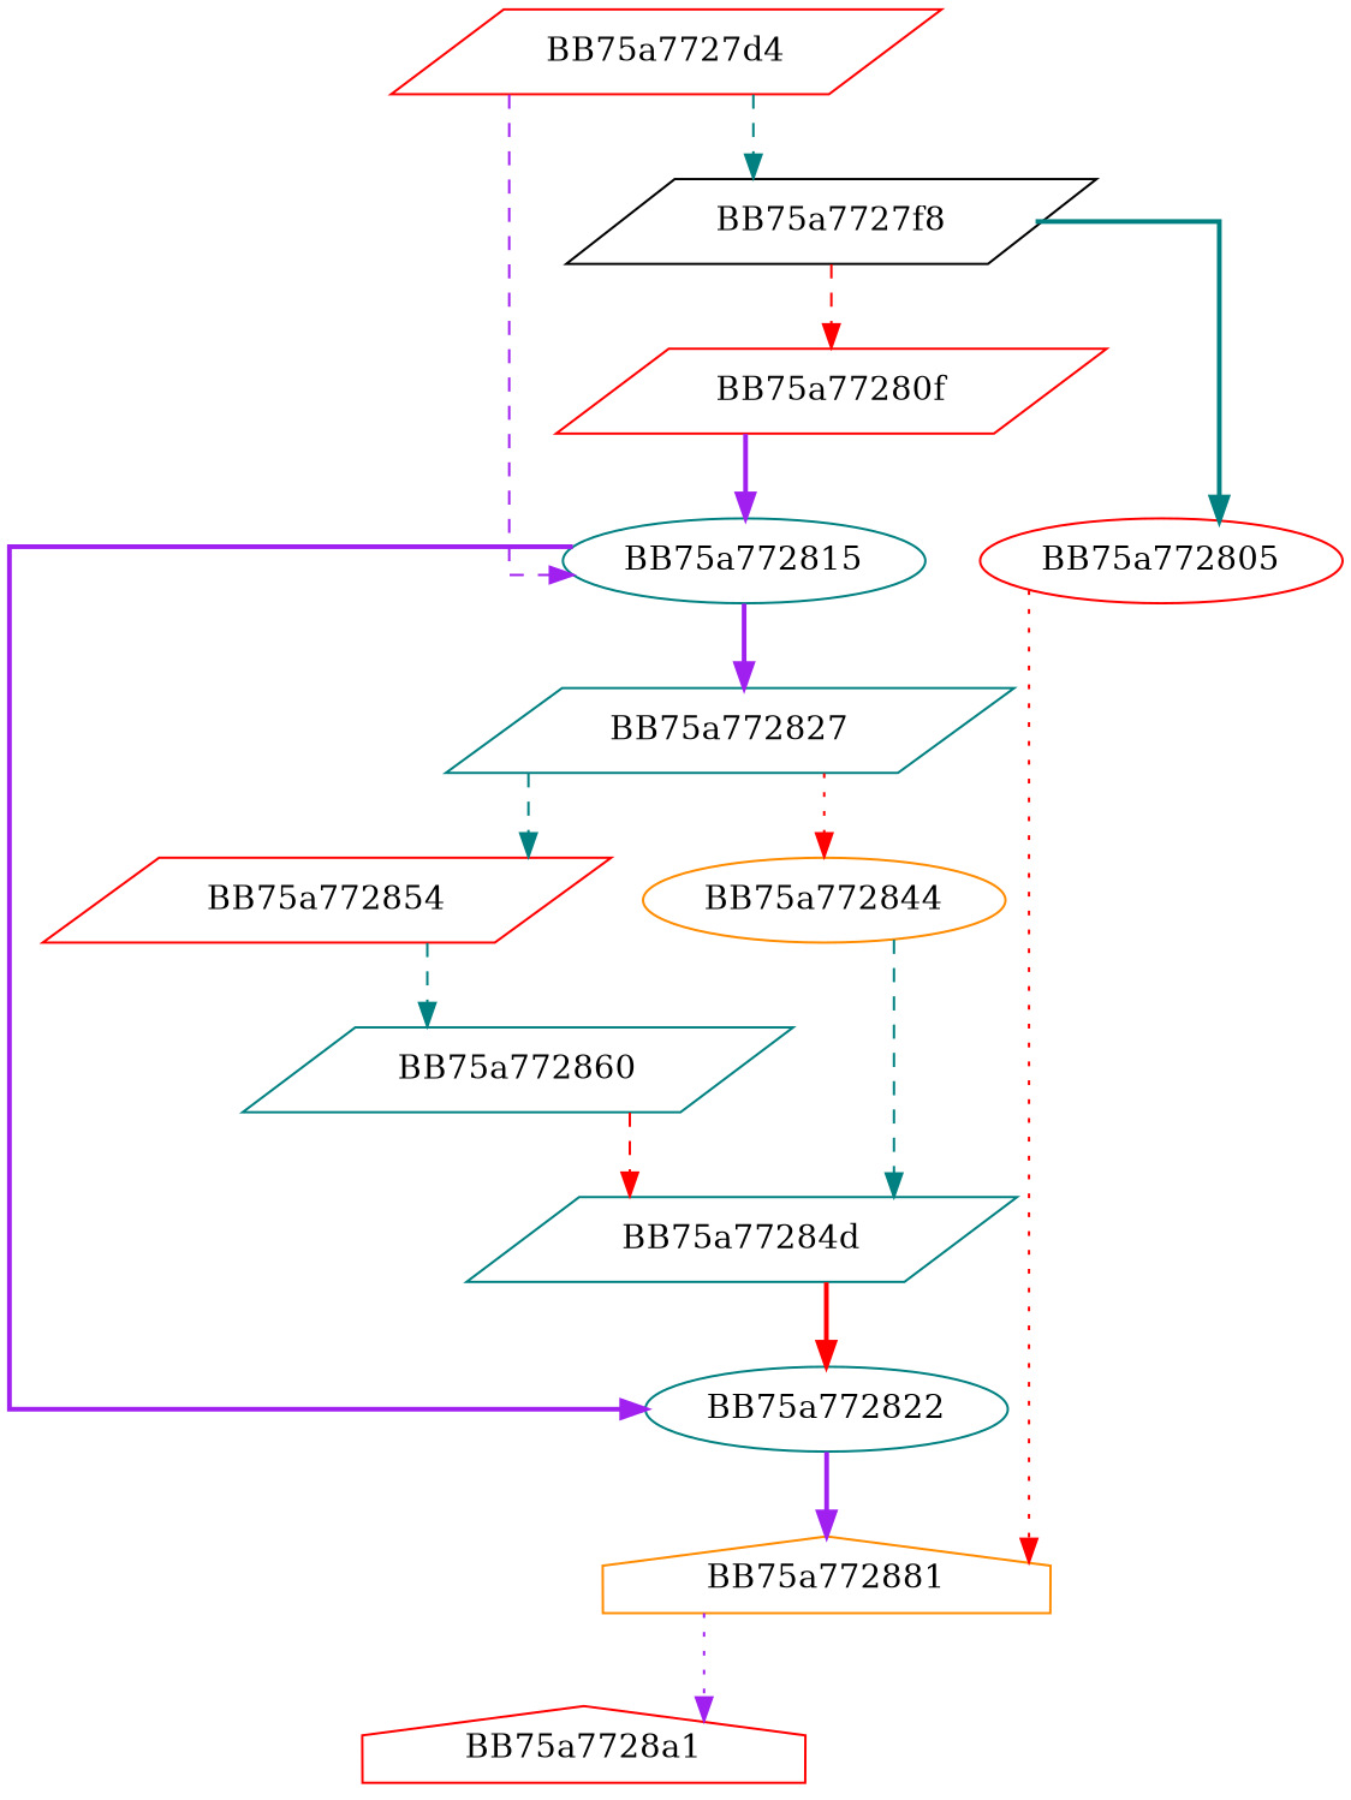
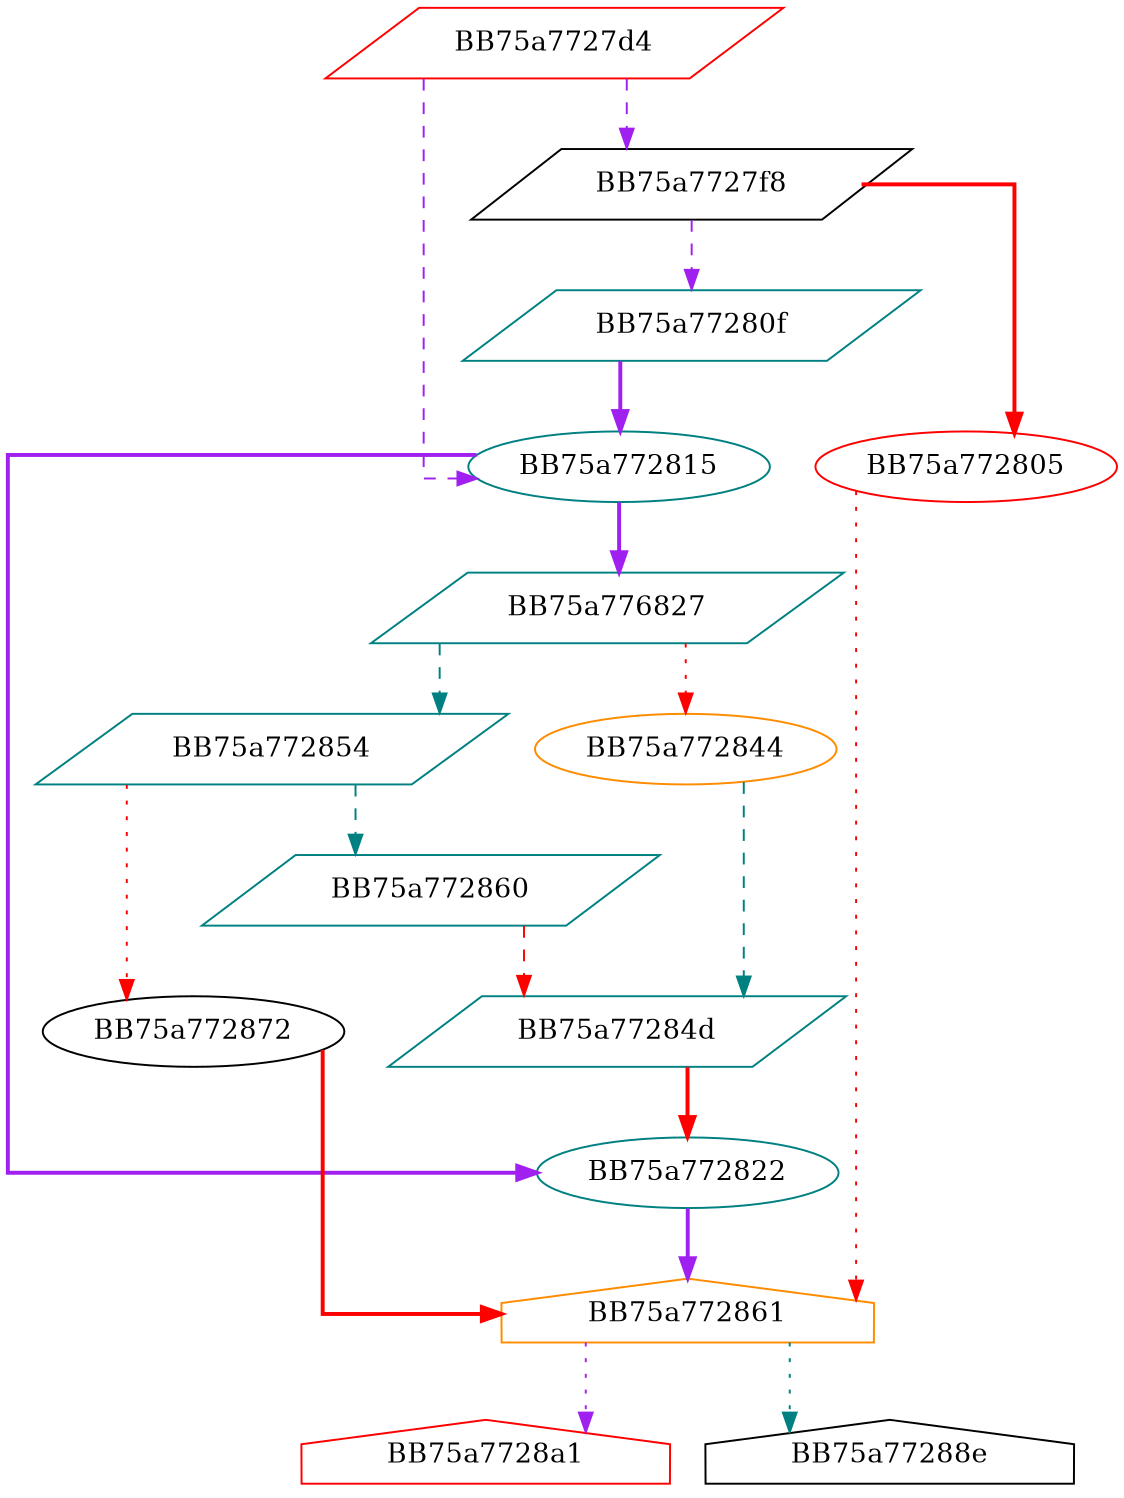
  digraph {
    splines=ortho
    node [color=teal shape=parallelogram]
    edge [color=purple style=dashed]
    BB75a7727d4 [color=red]
    BB75a772815 [shape=ellipse]
    BB75a7727f8 [color=black]
-   BB75a772827
+   BB75a772827 [label=BB75a776827]
    BB75a772822 [shape=ellipse]
-   BB75a77280f [color=red]
+   BB75a77280f
    BB75a772805 [color=red shape=ellipse]
-   BB75a772854 [color=red]
+   BB75a772854
    BB75a772844 [color=darkorange shape=ellipse]
-   BB75a772881 [color=darkorange shape=house]
+   BB75a772881 [color=darkorange shape=house label=BB75a772861]
    BB75a7728a1 [color=red shape=house]
+   BB75a77288e [color=black shape=house]
+   BB75a772872 [color=black shape=ellipse]
    BB75a772860
    BB75a77284d
    BB75a7727d4 -> BB75a772815
-   BB75a7727d4 -> BB75a7727f8 [color=teal]
+   BB75a7727d4 -> BB75a7727f8
    BB75a772815 -> BB75a772827 [style=bold]
    BB75a772815 -> BB75a772822 [style=bold]
-   BB75a7727f8 -> BB75a77280f [color=red]
-   BB75a7727f8 -> BB75a772805 [color=teal style=bold]
+   BB75a7727f8 -> BB75a77280f
+   BB75a7727f8 -> BB75a772805 [color=red style=bold]
    BB75a772827 -> BB75a772854 [color=teal]
    BB75a772827 -> BB75a772844 [color=red style=dotted]
    BB75a772822 -> BB75a772881 [style=bold]
    BB75a77280f -> BB75a772815 [style=bold]
    BB75a772805 -> BB75a772881 [color=red style=dotted]
+   BB75a772854 -> BB75a772872 [color=red style=dotted]
    BB75a772854 -> BB75a772860 [color=teal]
    BB75a772844 -> BB75a77284d [color=teal]
    BB75a772881 -> BB75a7728a1 [style=dotted]
+   BB75a772881 -> BB75a77288e [color=teal style=dotted]
+   BB75a772872 -> BB75a772881 [color=red style=bold]
    BB75a772860 -> BB75a77284d [color=red]
    BB75a77284d -> BB75a772822 [color=red style=bold]
  }
